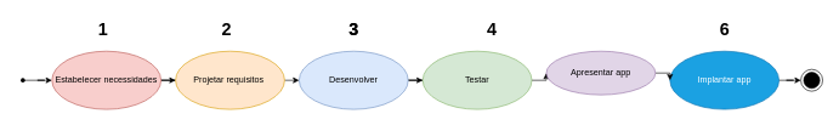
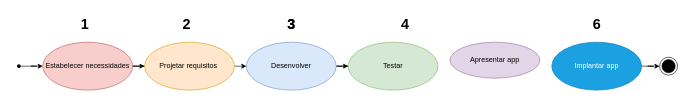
  <mxCell id="0" />
  <mxCell id="1" parent="0" />
  <mxCell id="2" value="" style="edgeStyle=orthogonalEdgeStyle;rounded=0;orthogonalLoop=1;jettySize=auto;html=1;" parent="1" source="3" target="7" edge="1"><mxGeometry relative="1" as="geometry" /></mxCell>
  <mxCell id="3" value="&lt;font style=&quot;vertical-align: inherit;&quot;&gt;&lt;font style=&quot;vertical-align: inherit;&quot;&gt;Estabelecer necessidades&lt;/font&gt;&lt;/font&gt;" style="ellipse;whiteSpace=wrap;html=1;fillColor=#f8cecc;strokeColor=#b85450;gradientColor=none;shadow=0;" parent="1" vertex="1"><mxGeometry x="70" y="70" width="150" height="80" as="geometry" /></mxCell>
  <mxCell id="4" style="edgeStyle=orthogonalEdgeStyle;rounded=0;orthogonalLoop=1;jettySize=auto;html=1;entryX=0;entryY=0.5;entryDx=0;entryDy=0;" parent="1" source="5" target="3" edge="1"><mxGeometry relative="1" as="geometry" /></mxCell>
  <mxCell id="5" value="" style="shape=waypoint;sketch=0;fillStyle=solid;size=6;pointerEvents=1;points=[];fillColor=none;resizable=0;rotatable=0;perimeter=centerPerimeter;snapToPoint=1;" parent="1" vertex="1"><mxGeometry x="20" y="100" width="20" height="20" as="geometry" /></mxCell>
  <mxCell id="6" style="edgeStyle=orthogonalEdgeStyle;rounded=0;orthogonalLoop=1;jettySize=auto;html=1;exitX=1;exitY=0.5;exitDx=0;exitDy=0;entryX=0;entryY=0.5;entryDx=0;entryDy=0;" parent="1" source="7" target="9" edge="1"><mxGeometry relative="1" as="geometry" /></mxCell>
  <mxCell id="7" value="Projetar requisitos&amp;nbsp;" style="ellipse;whiteSpace=wrap;html=1;fillColor=#ffe6cc;strokeColor=#d79b00;shadow=0;" parent="1" vertex="1"><mxGeometry x="240" y="70" width="150" height="80" as="geometry" /></mxCell>
  <mxCell id="8" value="" style="edgeStyle=orthogonalEdgeStyle;rounded=0;orthogonalLoop=1;jettySize=auto;html=1;" parent="1" source="9" target="11" edge="1"><mxGeometry relative="1" as="geometry" /></mxCell>
  <mxCell id="9" value="Desenvolver" style="ellipse;whiteSpace=wrap;html=1;fillColor=#dae8fc;strokeColor=#6c8ebf;shadow=0;" parent="1" vertex="1"><mxGeometry x="410" y="70" width="150" height="80" as="geometry" /></mxCell>
- <mxCell id="10" value="" style="edgeStyle=orthogonalEdgeStyle;rounded=0;orthogonalLoop=1;jettySize=auto;html=1;" parent="1" source="11" target="15" edge="1"><mxGeometry relative="1" as="geometry" /></mxCell>
  <mxCell id="11" value="Testar" style="ellipse;whiteSpace=wrap;html=1;fillColor=#d5e8d4;strokeColor=#82b366;shadow=0;" parent="1" vertex="1"><mxGeometry x="580" y="70" width="150" height="80" as="geometry" /></mxCell>
  <mxCell id="12" value="" style="edgeStyle=orthogonalEdgeStyle;rounded=0;orthogonalLoop=1;jettySize=auto;html=1;" parent="1" source="13" target="16" edge="1"><mxGeometry relative="1" as="geometry" /></mxCell>
  <mxCell id="13" value="Implantar app" style="ellipse;whiteSpace=wrap;html=1;fillColor=#1ba1e2;strokeColor=#006EAF;shadow=0;fontColor=#ffffff;" parent="1" vertex="1"><mxGeometry x="920" y="70" width="150" height="80" as="geometry" /></mxCell>
- <mxCell id="14" value="" style="edgeStyle=orthogonalEdgeStyle;rounded=0;orthogonalLoop=1;jettySize=auto;html=1;" parent="1" source="15" target="13" edge="1"><mxGeometry relative="1" as="geometry" /></mxCell>
  <mxCell id="15" value="Apresentar app" style="ellipse;whiteSpace=wrap;html=1;fillColor=#e1d5e7;strokeColor=#9673a6;shadow=0;" parent="1" vertex="1"><mxGeometry x="750" y="70" width="150" height="60" as="geometry" /></mxCell>
  <mxCell id="16" value="" style="ellipse;html=1;shape=endState;fillColor=strokeColor;" parent="1" vertex="1"><mxGeometry x="1100" y="95" width="30" height="30" as="geometry" /></mxCell>
  <mxCell id="17" value="1" style="text;strokeColor=none;fillColor=none;html=1;fontSize=24;fontStyle=1;verticalAlign=middle;align=center;" parent="1" vertex="1"><mxGeometry x="90" y="20" width="100" height="40" as="geometry" /></mxCell>
  <mxCell id="18" value="2" style="text;strokeColor=none;fillColor=none;html=1;fontSize=24;fontStyle=1;verticalAlign=middle;align=center;" parent="1" vertex="1"><mxGeometry x="260" y="20" width="100" height="40" as="geometry" /></mxCell>
  <mxCell id="19" value="3" style="text;strokeColor=none;fillColor=none;html=1;fontSize=24;fontStyle=1;verticalAlign=middle;align=center;" parent="1" vertex="1"><mxGeometry x="435" y="20" width="100" height="40" as="geometry" /></mxCell>
  <mxCell id="20" value="4" style="text;strokeColor=none;fillColor=none;html=1;fontSize=24;fontStyle=1;verticalAlign=middle;align=center;" parent="1" vertex="1"><mxGeometry x="625" y="20" width="100" height="40" as="geometry" /></mxCell>
  <mxCell id="21" value="3" style="text;strokeColor=none;fillColor=none;html=1;fontSize=24;fontStyle=1;verticalAlign=middle;align=center;" parent="1" vertex="1"><mxGeometry x="435" y="20" width="100" height="40" as="geometry" /></mxCell>
  <mxCell id="22" value="6" style="text;strokeColor=none;fillColor=none;html=1;fontSize=24;fontStyle=1;verticalAlign=middle;align=center;" parent="1" vertex="1"><mxGeometry x="945" y="20" width="100" height="40" as="geometry" /></mxCell>
